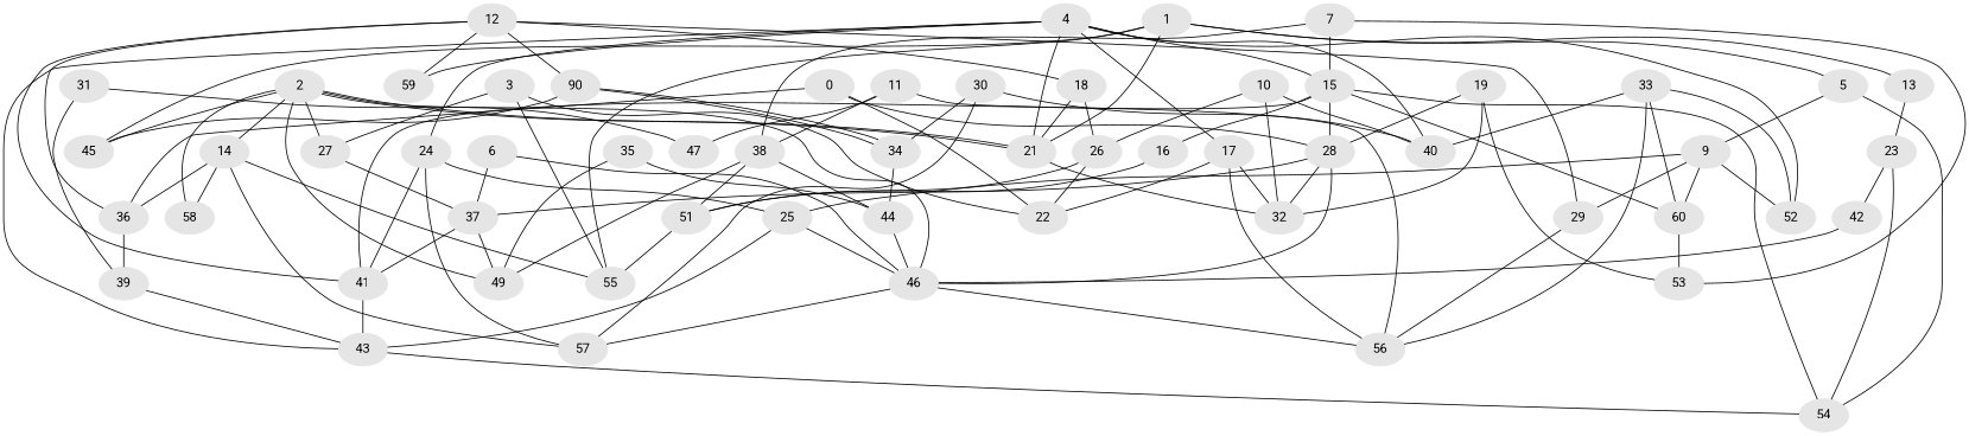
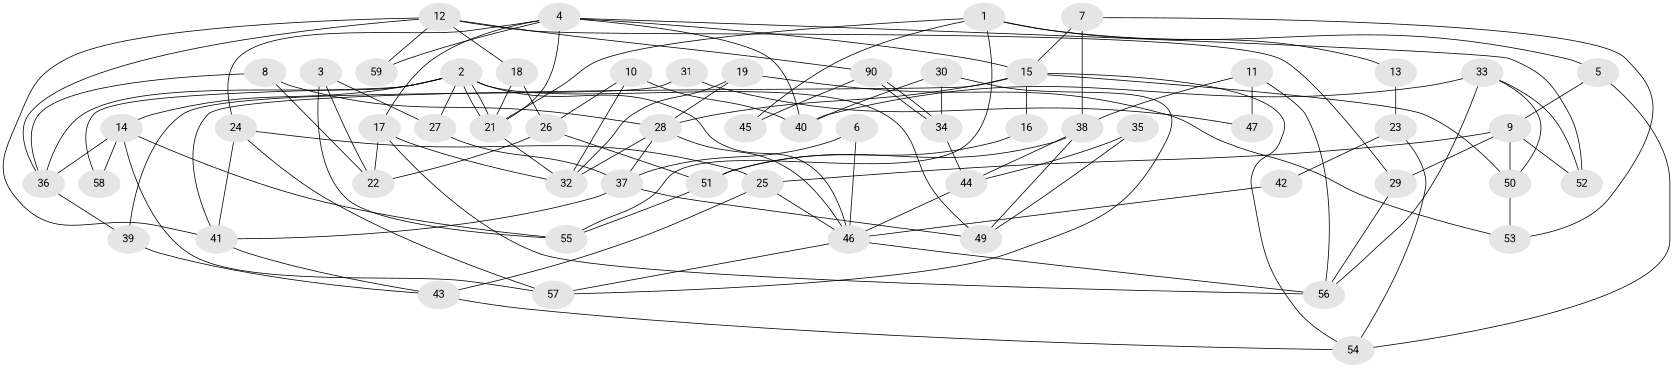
  graph {
    fontname=Roboto
    node [color=gray90 fontname=Roboto style=filled]
    edge [fontname=Roboto]
    1
    5
    13
    21
    45
    55
    9
    54
    23
    32
    2
    14
    27
    46
    49
    58
    36
    57
    37
    56
    3
    22
    4
    15
    17
    24
    40
    43
    52
    59
    28
-   50 [label=60]
+   50
    41
    16
    25
    29
    6
    7
    38
    53
    51
    44
-   8 [label=0]
+   8
    39
    10
    26
    11
    47
    12
    18
    n51 [label=90]
    34
    42
    19
    30
    31
    33
    35
    1 -- 5
    1 -- 13
    1 -- 21
    1 -- 45
    1 -- 55
    5 -- 9
    5 -- 54
    13 -- 23
    21 -- 32
    9 -- 52
    9 -- 50
    9 -- 25
    9 -- 29
    23 -- 54
    23 -- 42
    2 -- 21
    2 -- 21
-   2 -- 45
+   2 -- 36
    2 -- 14
    2 -- 27
    2 -- 46
    2 -- 49
    2 -- 58
    14 -- 55
    14 -- 58
    14 -- 36
    14 -- 57
    27 -- 37
    46 -- 57
    46 -- 56
    36 -- 39
    37 -- 49
    37 -- 41
    3 -- 55
    3 -- 27
    3 -- 22
    4 -- 21
    4 -- 15
    4 -- 17
    4 -- 24
    4 -- 40
-   4 -- 43
    4 -- 52
    4 -- 59
    15 -- 54
    15 -- 28
    15 -- 50
    15 -- 41
    15 -- 16
    17 -- 32
    17 -- 56
    17 -- 22
    24 -- 57
    24 -- 41
    24 -- 25
    43 -- 54
    28 -- 32
    28 -- 46
    28 -- 37
    50 -- 53
    41 -- 43
    16 -- 51
    25 -- 46
    25 -- 43
    29 -- 56
    6 -- 46
    6 -- 37
    7 -- 15
    7 -- 38
    7 -- 53
    38 -- 49
    38 -- 51
    38 -- 44
    51 -- 55
    44 -- 46
    8 -- 36
    8 -- 22
    8 -- 28
    39 -- 43
    10 -- 32
    10 -- 40
    10 -- 26
    26 -- 22
    26 -- 51
    11 -- 56
    11 -- 38
    11 -- 47
    12 -- 36
    12 -- 59
    12 -- 41
    12 -- 29
    12 -- 18
    12 -- n51
    18 -- 21
    18 -- 26
    n51 -- 45
    n51 -- 34
    n51 -- 34
    34 -- 44
    42 -- 46
    19 -- 32
    19 -- 28
    19 -- 53
    30 -- 57
    30 -- 40
    30 -- 34
    31 -- 39
    31 -- 47
    33 -- 56
    33 -- 40
    33 -- 52
    33 -- 50
    35 -- 49
    35 -- 44
  }
